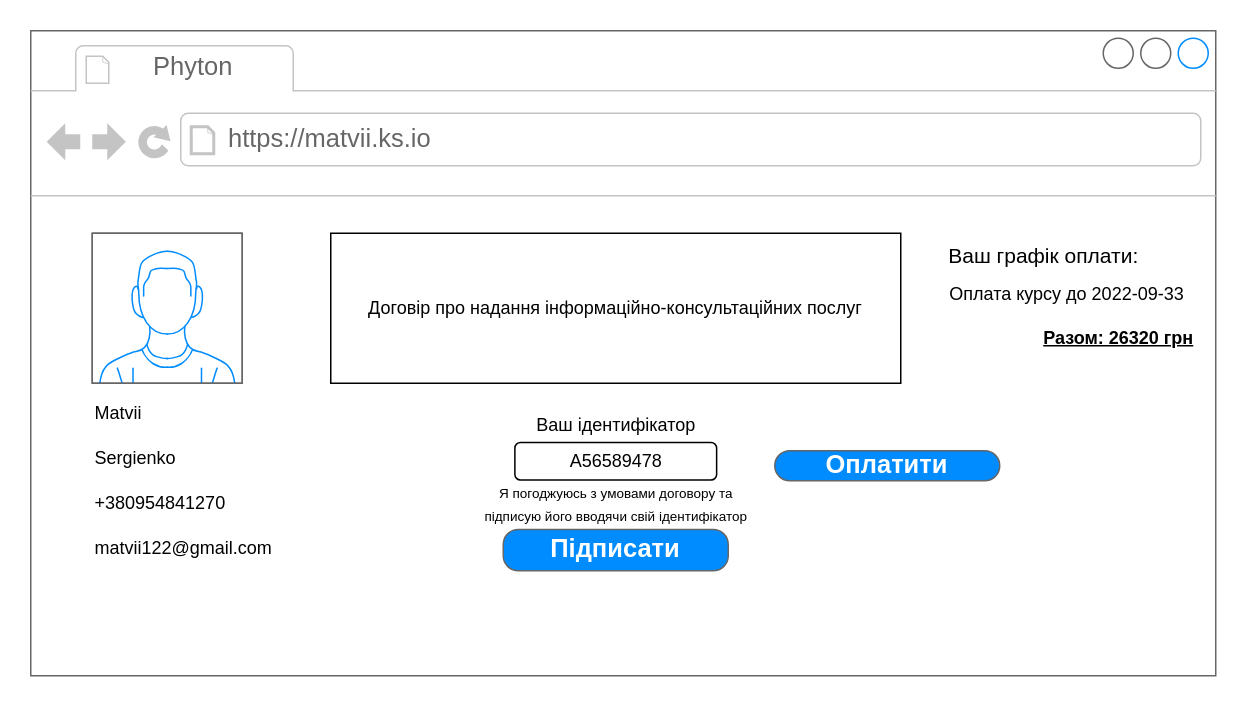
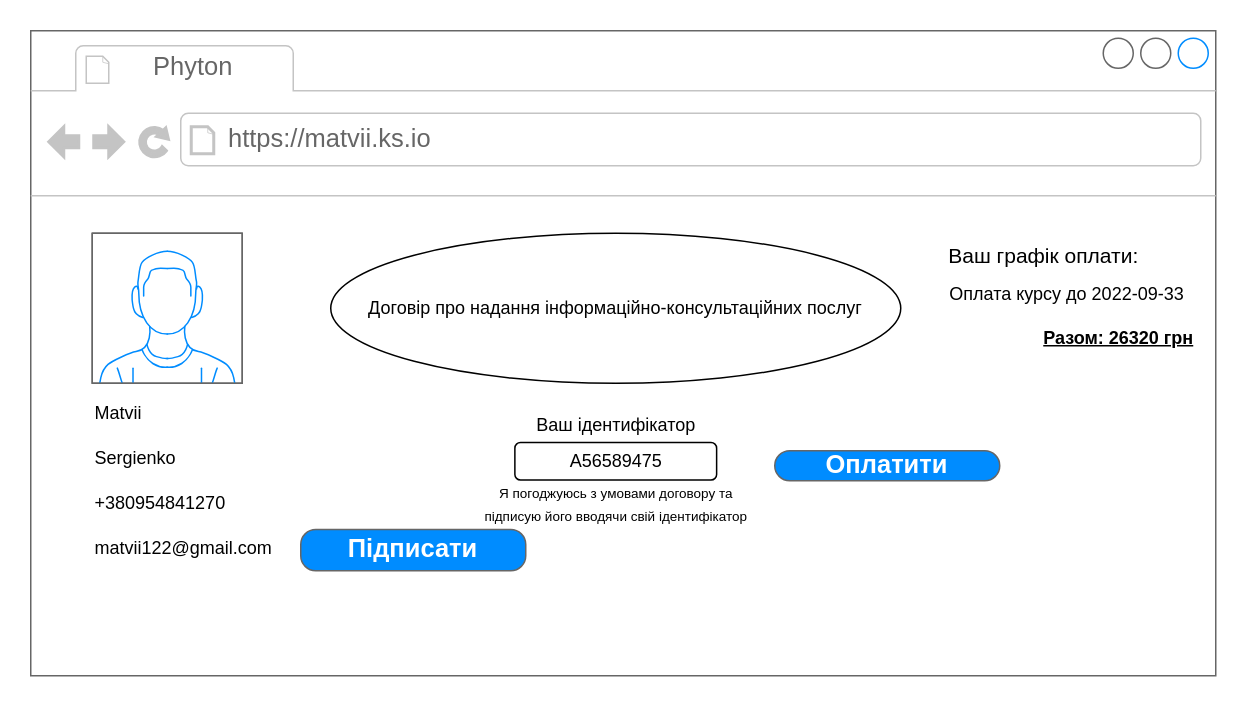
  <mxCell id="0" />
  <mxCell id="1" parent="0" />
  <mxCell id="2" value="" style="strokeWidth=1;shadow=0;dashed=0;align=center;html=1;shape=mxgraph.mockup.containers.browserWindow;rSize=0;strokeColor=#666666;strokeColor2=#008cff;strokeColor3=#c4c4c4;mainText=,;recursiveResize=0;" parent="1" vertex="1"><mxGeometry y="20" width="790" height="430" as="geometry" x="20" /></mxCell>
  <mxCell id="3" value="Phyton" style="strokeWidth=1;shadow=0;dashed=0;align=center;html=1;shape=mxgraph.mockup.containers.anchor;fontSize=17;fontColor=#666666;align=left;" parent="2" vertex="1"><mxGeometry x="80" y="12" width="110" height="26" as="geometry" /></mxCell>
  <mxCell id="4" value="https://matvii.ks.io" style="strokeWidth=1;shadow=0;dashed=0;align=center;html=1;shape=mxgraph.mockup.containers.anchor;rSize=0;fontSize=17;fontColor=#666666;align=left;" parent="2" vertex="1"><mxGeometry x="130" y="60" width="250" height="26" as="geometry" /></mxCell>
  <mxCell id="5" value="" style="verticalLabelPosition=bottom;shadow=0;dashed=0;align=center;html=1;verticalAlign=top;strokeWidth=1;shape=mxgraph.mockup.containers.userMale;strokeColor=#666666;strokeColor2=#008cff;" parent="2" vertex="1"><mxGeometry x="41" y="135" width="100" height="100" as="geometry" /></mxCell>
  <mxCell id="6" value="Matvii" style="text;html=1;strokeColor=none;fillColor=none;align=left;verticalAlign=middle;whiteSpace=wrap;rounded=0;" parent="2" vertex="1"><mxGeometry x="41" y="240" width="89" height="30" as="geometry" /></mxCell>
  <mxCell id="7" value="Sergienko" style="text;html=1;strokeColor=none;fillColor=none;align=left;verticalAlign=middle;whiteSpace=wrap;rounded=0;" parent="2" vertex="1"><mxGeometry x="41" y="270" width="60" height="30" as="geometry" /></mxCell>
  <mxCell id="8" value="+380954841270" style="text;html=1;strokeColor=none;fillColor=none;align=left;verticalAlign=middle;whiteSpace=wrap;rounded=0;" parent="2" vertex="1"><mxGeometry x="41" y="300" width="99" height="30" as="geometry" /></mxCell>
  <mxCell id="9" value="matvii122@gmail.com" style="text;html=1;strokeColor=none;fillColor=none;align=left;verticalAlign=middle;whiteSpace=wrap;rounded=0;" parent="2" vertex="1"><mxGeometry x="41" y="330" width="60" height="30" as="geometry" /></mxCell>
- <mxCell id="10" value="Договір про надання інформаційно-консультаційних послуг" style="rounded=0;whiteSpace=wrap;html=1;" parent="2" vertex="1"><mxGeometry x="200" y="135" width="380" height="100" as="geometry" /></mxCell>
- <mxCell id="11" value="A56589478" style="rounded=1;whiteSpace=wrap;html=1;" parent="2" vertex="1"><mxGeometry x="322.75" y="274.5" width="134.5" height="25" as="geometry" /></mxCell>
+ <mxCell id="10" value="Договір про надання інформаційно-консультаційних послуг" style="ellipse;whiteSpace=wrap;html=1;" parent="2" vertex="1"><mxGeometry x="200" y="135" width="380" height="100" as="geometry" /></mxCell>
+ <mxCell id="11" value="A56589475" style="rounded=1;whiteSpace=wrap;html=1;" parent="2" vertex="1"><mxGeometry x="322.75" y="274.5" width="134.5" height="25" as="geometry" /></mxCell>
  <mxCell id="12" value="Ваш ідентифікатор" style="text;html=1;strokeColor=none;fillColor=none;align=center;verticalAlign=middle;whiteSpace=wrap;rounded=0;" parent="2" vertex="1"><mxGeometry x="330.5" y="247.5" width="119" height="30" as="geometry" /></mxCell>
  <mxCell id="13" value="&lt;font style=&quot;font-size: 9px;&quot;&gt;Я погоджуюсь з умовами договору та підписую його вводячи свій ідентифікатор&lt;/font&gt;" style="text;html=1;strokeColor=none;fillColor=none;align=center;verticalAlign=middle;whiteSpace=wrap;rounded=0;" parent="2" vertex="1"><mxGeometry x="295.5" y="304.5" width="189" height="20" as="geometry" /></mxCell>
- <mxCell id="14" value="Підписати" style="strokeWidth=1;shadow=0;dashed=0;align=center;html=1;shape=mxgraph.mockup.buttons.button;strokeColor=#666666;fontColor=#ffffff;mainText=;buttonStyle=round;fontSize=17;fontStyle=1;fillColor=#008cff;whiteSpace=wrap;" parent="2" vertex="1"><mxGeometry x="315" y="332.5" width="150" height="27.5" as="geometry" /></mxCell>
+ <mxCell id="14" value="Підписати" style="strokeWidth=1;shadow=0;dashed=0;align=center;html=1;shape=mxgraph.mockup.buttons.button;strokeColor=#666666;fontColor=#ffffff;mainText=;buttonStyle=round;fontSize=17;fontStyle=1;fillColor=#008cff;whiteSpace=wrap;" parent="2" vertex="1"><mxGeometry x="180" y="332.5" width="150" height="27.5" as="geometry" /></mxCell>
  <mxCell id="15" value="&lt;font style=&quot;font-size: 14px;&quot;&gt;Ваш графік оплати:&lt;/font&gt;" style="text;html=1;strokeColor=none;fillColor=none;align=center;verticalAlign=middle;whiteSpace=wrap;rounded=0;fontSize=9;" parent="2" vertex="1"><mxGeometry x="611" y="135" width="129" height="30" as="geometry" /></mxCell>
  <mxCell id="16" value="&lt;font style=&quot;font-size: 12px;&quot;&gt;Оплата курсу до 2022-09-33&lt;/font&gt;" style="text;html=1;strokeColor=none;fillColor=none;align=center;verticalAlign=middle;whiteSpace=wrap;rounded=0;fontSize=14;" parent="2" vertex="1"><mxGeometry x="611" y="160" width="160" height="30" as="geometry" /></mxCell>
  <mxCell id="17" value="&lt;b&gt;&lt;u&gt;Разом: 26320 грн&lt;/u&gt;&lt;/b&gt;" style="text;html=1;strokeColor=none;fillColor=none;align=center;verticalAlign=middle;whiteSpace=wrap;rounded=0;fontSize=12;" parent="2" vertex="1"><mxGeometry x="670" y="190" width="111" height="30" as="geometry" /></mxCell>
  <mxCell id="18" value="Оплатити" style="strokeWidth=1;shadow=0;dashed=0;align=center;html=1;shape=mxgraph.mockup.buttons.button;strokeColor=#666666;fontColor=#ffffff;mainText=;buttonStyle=round;fontSize=17;fontStyle=1;fillColor=#008cff;whiteSpace=wrap;" parent="2" vertex="1"><mxGeometry x="496" y="280" width="150" height="20" as="geometry" /></mxCell>
